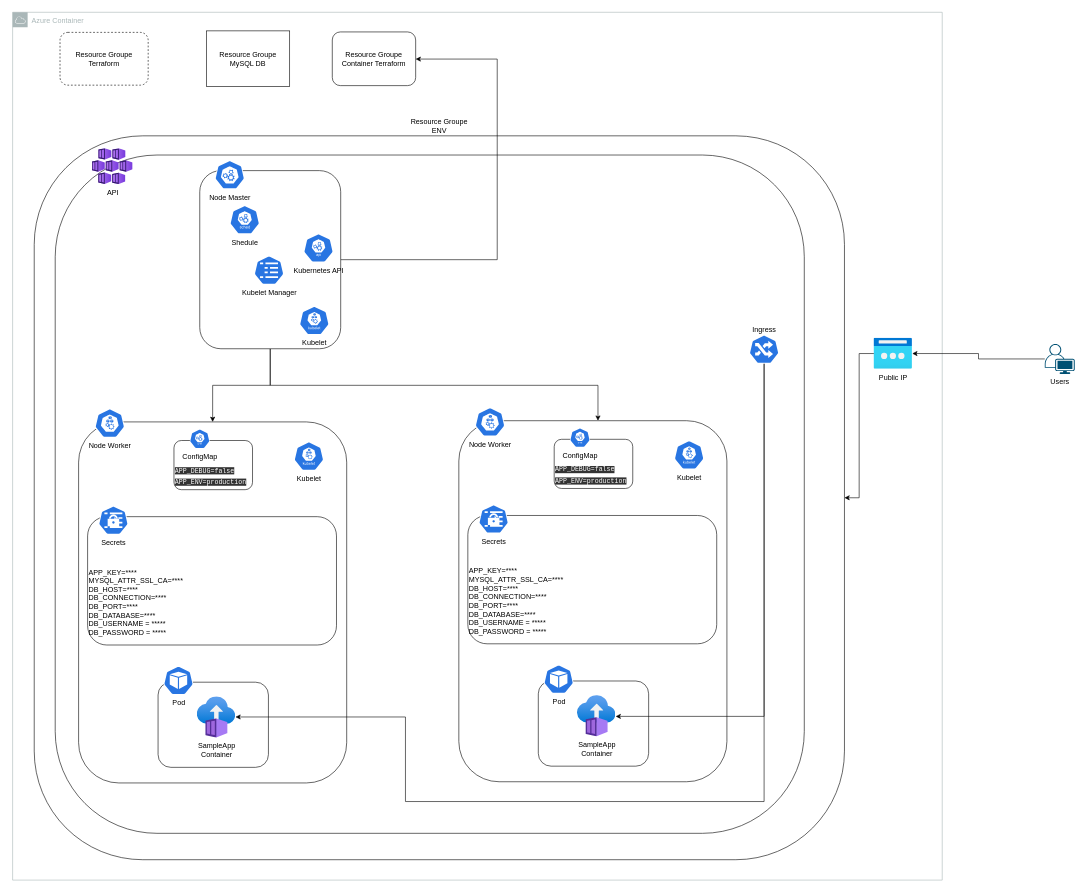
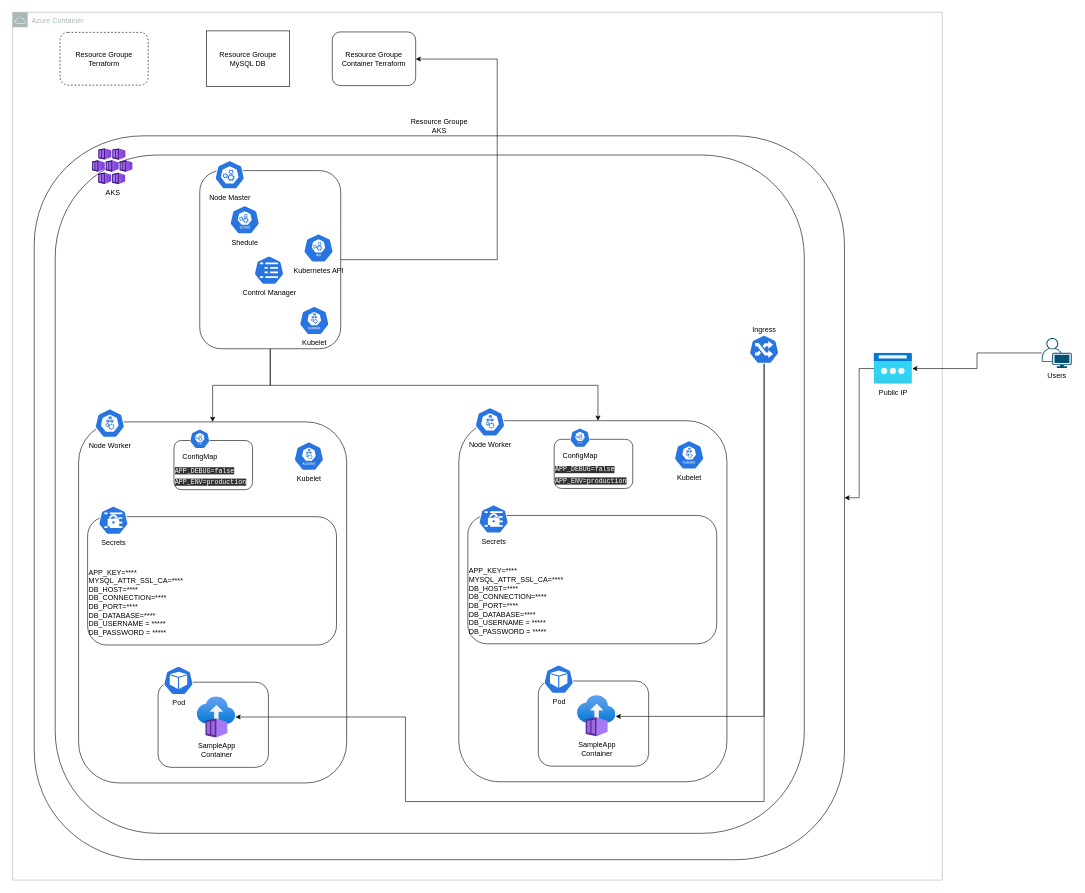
  <mxCell id="0" />
  <mxCell id="1" parent="0" />
  <mxCell id="2" value="Azure Container" style="sketch=0;outlineConnect=0;gradientColor=none;html=1;whiteSpace=wrap;fontSize=12;fontStyle=0;shape=mxgraph.aws4.group;grIcon=mxgraph.aws4.group_aws_cloud;strokeColor=#AAB7B8;fillColor=none;verticalAlign=top;align=left;spacingLeft=30;fontColor=#AAB7B8;dashed=0;" parent="1" vertex="1"><mxGeometry x="20" y="20" width="1550" height="1447" as="geometry" /></mxCell>
  <mxCell id="3" value="Resource Groupe&lt;br&gt;Terraform" style="rounded=1;whiteSpace=wrap;html=1;dashed=1;" parent="1" vertex="1"><mxGeometry x="99" y="53.5" width="147" height="88" as="geometry" /></mxCell>
  <mxCell id="4" value="Resource Groupe&lt;br&gt;MySQL DB" style="whiteSpace=wrap;html=1;rounded=0;" parent="1" vertex="1"><mxGeometry x="343" y="51" width="139" height="93" as="geometry" /></mxCell>
  <mxCell id="5" value="Resource Groupe&lt;br&gt;Container Terraform" style="rounded=1;whiteSpace=wrap;html=1;" parent="1" vertex="1"><mxGeometry x="553" y="52.75" width="139" height="89.5" as="geometry" /></mxCell>
- <mxCell id="6" value="Resource Groupe&lt;br&gt;ENV" style="rounded=1;whiteSpace=wrap;html=1;labelPosition=center;verticalLabelPosition=top;align=center;verticalAlign=bottom;" parent="1" vertex="1"><mxGeometry x="56" y="226" width="1351" height="1207" as="geometry" /></mxCell>
+ <mxCell id="6" value="Resource Groupe&lt;br&gt;AKS" style="rounded=1;whiteSpace=wrap;html=1;labelPosition=center;verticalLabelPosition=top;align=center;verticalAlign=bottom;" parent="1" vertex="1"><mxGeometry x="56" y="226" width="1351" height="1207" as="geometry" /></mxCell>
  <mxCell id="7" value="" style="rounded=1;whiteSpace=wrap;html=1;labelPosition=center;verticalLabelPosition=top;align=center;verticalAlign=bottom;" parent="1" vertex="1"><mxGeometry x="91" y="258" width="1249" height="1131" as="geometry" /></mxCell>
  <mxCell id="8" style="edgeStyle=orthogonalEdgeStyle;rounded=0;orthogonalLoop=1;jettySize=auto;html=1;" parent="1" source="11" target="20" edge="1"><mxGeometry relative="1" as="geometry" /></mxCell>
  <mxCell id="9" style="edgeStyle=orthogonalEdgeStyle;rounded=0;orthogonalLoop=1;jettySize=auto;html=1;" edge="1" parent="1" source="11" target="34"><mxGeometry relative="1" as="geometry"><Array as="points"><mxPoint x="450" y="642" /><mxPoint x="996" y="642" /></Array></mxGeometry></mxCell>
  <mxCell id="10" style="edgeStyle=orthogonalEdgeStyle;rounded=0;orthogonalLoop=1;jettySize=auto;html=1;" edge="1" parent="1" source="11" target="5"><mxGeometry relative="1" as="geometry"><Array as="points"><mxPoint x="828" y="433" /><mxPoint x="828" y="98" /></Array></mxGeometry></mxCell>
  <mxCell id="11" value="" style="rounded=1;whiteSpace=wrap;html=1;" parent="1" vertex="1"><mxGeometry x="332" y="284" width="235" height="297" as="geometry" /></mxCell>
  <mxCell id="12" value="Node Master" style="sketch=0;html=1;dashed=0;whitespace=wrap;fillColor=#2875E2;strokeColor=#ffffff;points=[[0.005,0.63,0],[0.1,0.2,0],[0.9,0.2,0],[0.5,0,0],[0.995,0.63,0],[0.72,0.99,0],[0.5,1,0],[0.28,0.99,0]];verticalLabelPosition=bottom;align=center;verticalAlign=top;shape=mxgraph.kubernetes.icon;prIcon=master" parent="1" vertex="1"><mxGeometry x="357" y="267" width="50" height="48" as="geometry" /></mxCell>
  <mxCell id="13" value="Kubernetes API" style="sketch=0;html=1;dashed=0;whitespace=wrap;fillColor=#2875E2;strokeColor=#ffffff;points=[[0.005,0.63,0],[0.1,0.2,0],[0.9,0.2,0],[0.5,0,0],[0.995,0.63,0],[0.72,0.99,0],[0.5,1,0],[0.28,0.99,0]];verticalLabelPosition=bottom;align=center;verticalAlign=top;shape=mxgraph.kubernetes.icon;prIcon=api" parent="1" vertex="1"><mxGeometry x="505" y="389" width="50" height="48" as="geometry" /></mxCell>
  <mxCell id="14" value="Kubelet" style="sketch=0;html=1;dashed=0;whitespace=wrap;fillColor=#2875E2;strokeColor=#ffffff;points=[[0.005,0.63,0],[0.1,0.2,0],[0.9,0.2,0],[0.5,0,0],[0.995,0.63,0],[0.72,0.99,0],[0.5,1,0],[0.28,0.99,0]];verticalLabelPosition=bottom;align=center;verticalAlign=top;shape=mxgraph.kubernetes.icon;prIcon=kubelet" parent="1" vertex="1"><mxGeometry x="498" y="510" width="50" height="48" as="geometry" /></mxCell>
- <mxCell id="15" value="API" style="image;aspect=fixed;html=1;points=[];align=center;fontSize=12;image=img/lib/azure2/compute/Kubernetes_Services.svg;" parent="1" vertex="1"><mxGeometry x="152.5" y="247" width="68" height="60" as="geometry" /></mxCell>
+ <mxCell id="15" value="AKS" style="image;aspect=fixed;html=1;points=[];align=center;fontSize=12;image=img/lib/azure2/compute/Kubernetes_Services.svg;" parent="1" vertex="1"><mxGeometry x="152.5" y="247" width="68" height="60" as="geometry" /></mxCell>
  <mxCell id="16" value="Shedule" style="sketch=0;html=1;dashed=0;whitespace=wrap;fillColor=#2875E2;strokeColor=#ffffff;points=[[0.005,0.63,0],[0.1,0.2,0],[0.9,0.2,0],[0.5,0,0],[0.995,0.63,0],[0.72,0.99,0],[0.5,1,0],[0.28,0.99,0]];verticalLabelPosition=bottom;align=center;verticalAlign=top;shape=mxgraph.kubernetes.icon;prIcon=sched" parent="1" vertex="1"><mxGeometry x="382" y="342" width="50" height="48" as="geometry" /></mxCell>
  <mxCell id="17" value="Ingress" style="sketch=0;html=1;dashed=0;whitespace=wrap;fillColor=#2875E2;strokeColor=#ffffff;points=[[0.005,0.63,0],[0.1,0.2,0],[0.9,0.2,0],[0.5,0,0],[0.995,0.63,0],[0.72,0.99,0],[0.5,1,0],[0.28,0.99,0]];verticalLabelPosition=top;align=center;verticalAlign=bottom;shape=mxgraph.kubernetes.icon;prIcon=ing;labelPosition=center;" parent="1" vertex="1"><mxGeometry x="1248" y="558" width="50" height="48" as="geometry" /></mxCell>
- <mxCell id="18" value="Kubelet Manager" style="sketch=0;html=1;dashed=0;whitespace=wrap;fillColor=#2875E2;strokeColor=#ffffff;points=[[0.005,0.63,0],[0.1,0.2,0],[0.9,0.2,0],[0.5,0,0],[0.995,0.63,0],[0.72,0.99,0],[0.5,1,0],[0.28,0.99,0]];verticalLabelPosition=bottom;align=center;verticalAlign=top;shape=mxgraph.kubernetes.icon;prIcon=cm" parent="1" vertex="1"><mxGeometry x="422.5" y="426" width="50" height="48" as="geometry" /></mxCell>
+ <mxCell id="18" value="Control Manager" style="sketch=0;html=1;dashed=0;whitespace=wrap;fillColor=#2875E2;strokeColor=#ffffff;points=[[0.005,0.63,0],[0.1,0.2,0],[0.9,0.2,0],[0.5,0,0],[0.995,0.63,0],[0.72,0.99,0],[0.5,1,0],[0.28,0.99,0]];verticalLabelPosition=bottom;align=center;verticalAlign=top;shape=mxgraph.kubernetes.icon;prIcon=cm" parent="1" vertex="1"><mxGeometry x="422.5" y="426" width="50" height="48" as="geometry" /></mxCell>
  <mxCell id="19" style="edgeStyle=orthogonalEdgeStyle;rounded=0;orthogonalLoop=1;jettySize=auto;html=1;exitX=0.5;exitY=1;exitDx=0;exitDy=0;exitPerimeter=0;" parent="1" source="14" target="14" edge="1"><mxGeometry relative="1" as="geometry" /></mxCell>
  <mxCell id="20" value="" style="rounded=1;whiteSpace=wrap;html=1;" parent="1" vertex="1"><mxGeometry x="130" y="703" width="447" height="602" as="geometry" /></mxCell>
  <mxCell id="21" value="Node Worker" style="sketch=0;html=1;dashed=0;whitespace=wrap;fillColor=#2875E2;strokeColor=#ffffff;points=[[0.005,0.63,0],[0.1,0.2,0],[0.9,0.2,0],[0.5,0,0],[0.995,0.63,0],[0.72,0.99,0],[0.5,1,0],[0.28,0.99,0]];verticalLabelPosition=bottom;align=center;verticalAlign=top;shape=mxgraph.kubernetes.icon;prIcon=node" parent="1" vertex="1"><mxGeometry x="157" y="681" width="50" height="48" as="geometry" /></mxCell>
  <mxCell id="22" value="" style="rounded=1;whiteSpace=wrap;html=1;" parent="1" vertex="1"><mxGeometry x="262.5" y="1137" width="184" height="142" as="geometry" /></mxCell>
  <mxCell id="23" value="SampleApp&lt;br&gt;Container" style="image;aspect=fixed;html=1;points=[];align=center;fontSize=12;image=img/lib/azure2/containers/Container_Instances.svg;" parent="1" vertex="1"><mxGeometry x="327.5" y="1161" width="64" height="69" as="geometry" /></mxCell>
  <mxCell id="24" value="Pod" style="sketch=0;html=1;dashed=0;whitespace=wrap;fillColor=#2875E2;strokeColor=#ffffff;points=[[0.005,0.63,0],[0.1,0.2,0],[0.9,0.2,0],[0.5,0,0],[0.995,0.63,0],[0.72,0.99,0],[0.5,1,0],[0.28,0.99,0]];verticalLabelPosition=bottom;align=center;verticalAlign=top;shape=mxgraph.kubernetes.icon;prIcon=pod" parent="1" vertex="1"><mxGeometry x="271.5" y="1110" width="50" height="48" as="geometry" /></mxCell>
  <mxCell id="25" value="Kubelet" style="sketch=0;html=1;dashed=0;whitespace=wrap;fillColor=#2875E2;strokeColor=#ffffff;points=[[0.005,0.63,0],[0.1,0.2,0],[0.9,0.2,0],[0.5,0,0],[0.995,0.63,0],[0.72,0.99,0],[0.5,1,0],[0.28,0.99,0]];verticalLabelPosition=bottom;align=center;verticalAlign=top;shape=mxgraph.kubernetes.icon;prIcon=kubelet" parent="1" vertex="1"><mxGeometry x="489" y="736" width="50" height="48" as="geometry" /></mxCell>
  <mxCell id="26" value="&lt;br&gt;&lt;br&gt;&lt;br&gt;&lt;br&gt;&lt;br&gt;APP_KEY=****&lt;br&gt;MYSQL_ATTR_SSL_CA=****&lt;br&gt;&lt;div style=&quot;&quot;&gt;DB_HOST=****&lt;/div&gt;&lt;div style=&quot;&quot;&gt;DB_CONNECTION=****&lt;/div&gt;&lt;div style=&quot;&quot;&gt;DB_PORT=****&lt;br&gt;&lt;/div&gt;&lt;div style=&quot;&quot;&gt;DB_DATABASE=****&lt;/div&gt;DB_USERNAME = *****&lt;br&gt;DB_PASSWORD = *****" style="rounded=1;whiteSpace=wrap;html=1;align=left;" parent="1" vertex="1"><mxGeometry x="145" y="861" width="415" height="214" as="geometry" /></mxCell>
  <mxCell id="27" value="Secrets" style="sketch=0;html=1;dashed=0;whitespace=wrap;fillColor=#2875E2;strokeColor=#ffffff;points=[[0.005,0.63,0],[0.1,0.2,0],[0.9,0.2,0],[0.5,0,0],[0.995,0.63,0],[0.72,0.99,0],[0.5,1,0],[0.28,0.99,0]];verticalLabelPosition=bottom;align=center;verticalAlign=top;shape=mxgraph.kubernetes.icon;prIcon=secret" parent="1" vertex="1"><mxGeometry x="163" y="843" width="50" height="48" as="geometry" /></mxCell>
- <mxCell id="28" value="Public IP" style="image;aspect=fixed;html=1;points=[];align=center;fontSize=12;image=img/lib/azure2/networking/Public_IP_Addresses_Classic.svg;" parent="1" vertex="1"><mxGeometry x="1456" y="563" width="64" height="52" as="geometry" /></mxCell>
+ <mxCell id="28" value="Public IP" style="image;aspect=fixed;html=1;points=[];align=center;fontSize=12;image=img/lib/azure2/networking/Public_IP_Addresses_Classic.svg;" parent="1" vertex="1"><mxGeometry x="1456" y="588" width="64" height="52" as="geometry" /></mxCell>
  <mxCell id="29" style="edgeStyle=orthogonalEdgeStyle;rounded=0;orthogonalLoop=1;jettySize=auto;html=1;" parent="1" source="28" target="6" edge="1"><mxGeometry relative="1" as="geometry" /></mxCell>
  <mxCell id="30" style="edgeStyle=orthogonalEdgeStyle;rounded=0;orthogonalLoop=1;jettySize=auto;html=1;" parent="1" source="31" target="28" edge="1"><mxGeometry relative="1" as="geometry" /></mxCell>
- <mxCell id="31" value="Users" style="points=[[0.35,0,0],[0.98,0.51,0],[1,0.71,0],[0.67,1,0],[0,0.795,0],[0,0.65,0]];verticalLabelPosition=bottom;sketch=0;html=1;verticalAlign=top;aspect=fixed;align=center;pointerEvents=1;shape=mxgraph.cisco19.user;fillColor=#005073;strokeColor=none;" parent="1" vertex="1"><mxGeometry x="1741" y="573" width="50" height="50" as="geometry" /></mxCell>
+ <mxCell id="31" value="Users" style="points=[[0.35,0,0],[0.98,0.51,0],[1,0.71,0],[0.67,1,0],[0,0.795,0],[0,0.65,0]];verticalLabelPosition=bottom;sketch=0;html=1;verticalAlign=top;aspect=fixed;align=center;pointerEvents=1;shape=mxgraph.cisco19.user;fillColor=#005073;strokeColor=none;" parent="1" vertex="1"><mxGeometry x="1736" y="563" width="50" height="50" as="geometry" /></mxCell>
  <mxCell id="32" value="&lt;div style=&quot;font-family: Consolas, &amp;quot;Courier New&amp;quot;, monospace; line-height: 19px; font-size: 11px;&quot;&gt;&lt;div style=&quot;&quot;&gt;&lt;br&gt;&lt;/div&gt;&lt;div style=&quot;&quot;&gt;&lt;span style=&quot;background-color: rgb(51, 51, 51);&quot;&gt;&lt;font style=&quot;font-size: 11px;&quot; color=&quot;#ffffff&quot;&gt;&lt;br&gt;&lt;/font&gt;&lt;/span&gt;&lt;/div&gt;&lt;div style=&quot;&quot;&gt;&lt;span style=&quot;background-color: rgb(51, 51, 51);&quot;&gt;&lt;font style=&quot;font-size: 11px;&quot; color=&quot;#ffffff&quot;&gt;&lt;br&gt;&lt;/font&gt;&lt;/span&gt;&lt;/div&gt;&lt;div style=&quot;&quot;&gt;&lt;span style=&quot;background-color: rgb(51, 51, 51);&quot;&gt;&lt;font style=&quot;font-size: 11px;&quot; color=&quot;#ffffff&quot;&gt;APP_DEBUG=false&lt;/font&gt;&lt;/span&gt;&lt;/div&gt;&lt;div style=&quot;&quot;&gt;&lt;span style=&quot;background-color: rgb(51, 51, 51);&quot;&gt;&lt;font style=&quot;font-size: 11px;&quot; color=&quot;#ffffff&quot;&gt;APP_ENV=production&lt;/font&gt;&lt;/span&gt;&lt;/div&gt;&lt;div style=&quot;&quot;&gt;&lt;br&gt;&lt;/div&gt;&lt;/div&gt;" style="rounded=1;whiteSpace=wrap;html=1;align=left;" parent="1" vertex="1"><mxGeometry x="289" y="734" width="131" height="82" as="geometry" /></mxCell>
  <mxCell id="33" value="ConfigMap" style="sketch=0;html=1;dashed=0;whitespace=wrap;fillColor=#2875E2;strokeColor=#ffffff;points=[[0.005,0.63,0],[0.1,0.2,0],[0.9,0.2,0],[0.5,0,0],[0.995,0.63,0],[0.72,0.99,0],[0.5,1,0],[0.28,0.99,0]];verticalLabelPosition=bottom;align=center;verticalAlign=top;shape=mxgraph.kubernetes.icon;prIcon=c_m" parent="1" vertex="1"><mxGeometry x="307" y="715" width="50" height="32.395" as="geometry" /></mxCell>
  <mxCell id="34" value="" style="rounded=1;whiteSpace=wrap;html=1;" vertex="1" parent="1"><mxGeometry x="764" y="701" width="447" height="602" as="geometry" /></mxCell>
  <mxCell id="35" value="Node Worker" style="sketch=0;html=1;dashed=0;whitespace=wrap;fillColor=#2875E2;strokeColor=#ffffff;points=[[0.005,0.63,0],[0.1,0.2,0],[0.9,0.2,0],[0.5,0,0],[0.995,0.63,0],[0.72,0.99,0],[0.5,1,0],[0.28,0.99,0]];verticalLabelPosition=bottom;align=center;verticalAlign=top;shape=mxgraph.kubernetes.icon;prIcon=node" vertex="1" parent="1"><mxGeometry x="791" y="679" width="50" height="48" as="geometry" /></mxCell>
  <mxCell id="36" value="" style="rounded=1;whiteSpace=wrap;html=1;" vertex="1" parent="1"><mxGeometry x="896.5" y="1135" width="184" height="142" as="geometry" /></mxCell>
  <mxCell id="37" value="SampleApp&lt;br&gt;Container" style="image;aspect=fixed;html=1;points=[];align=center;fontSize=12;image=img/lib/azure2/containers/Container_Instances.svg;" vertex="1" parent="1"><mxGeometry x="961.5" y="1159" width="64" height="69" as="geometry" /></mxCell>
  <mxCell id="38" value="Pod" style="sketch=0;html=1;dashed=0;whitespace=wrap;fillColor=#2875E2;strokeColor=#ffffff;points=[[0.005,0.63,0],[0.1,0.2,0],[0.9,0.2,0],[0.5,0,0],[0.995,0.63,0],[0.72,0.99,0],[0.5,1,0],[0.28,0.99,0]];verticalLabelPosition=bottom;align=center;verticalAlign=top;shape=mxgraph.kubernetes.icon;prIcon=pod" vertex="1" parent="1"><mxGeometry x="905.5" y="1108" width="50" height="48" as="geometry" /></mxCell>
  <mxCell id="39" value="Kubelet" style="sketch=0;html=1;dashed=0;whitespace=wrap;fillColor=#2875E2;strokeColor=#ffffff;points=[[0.005,0.63,0],[0.1,0.2,0],[0.9,0.2,0],[0.5,0,0],[0.995,0.63,0],[0.72,0.99,0],[0.5,1,0],[0.28,0.99,0]];verticalLabelPosition=bottom;align=center;verticalAlign=top;shape=mxgraph.kubernetes.icon;prIcon=kubelet" vertex="1" parent="1"><mxGeometry x="1123" y="734" width="50" height="48" as="geometry" /></mxCell>
  <mxCell id="40" value="&lt;br&gt;&lt;br&gt;&lt;br&gt;&lt;br&gt;&lt;br&gt;APP_KEY=****&lt;br&gt;MYSQL_ATTR_SSL_CA=****&lt;br&gt;&lt;div style=&quot;&quot;&gt;DB_HOST=****&lt;/div&gt;&lt;div style=&quot;&quot;&gt;DB_CONNECTION=****&lt;/div&gt;&lt;div style=&quot;&quot;&gt;DB_PORT=****&lt;br&gt;&lt;/div&gt;&lt;div style=&quot;&quot;&gt;DB_DATABASE=****&lt;/div&gt;DB_USERNAME = *****&lt;br&gt;DB_PASSWORD = *****" style="rounded=1;whiteSpace=wrap;html=1;align=left;" vertex="1" parent="1"><mxGeometry x="779" y="859" width="415" height="214" as="geometry" /></mxCell>
  <mxCell id="41" value="Secrets" style="sketch=0;html=1;dashed=0;whitespace=wrap;fillColor=#2875E2;strokeColor=#ffffff;points=[[0.005,0.63,0],[0.1,0.2,0],[0.9,0.2,0],[0.5,0,0],[0.995,0.63,0],[0.72,0.99,0],[0.5,1,0],[0.28,0.99,0]];verticalLabelPosition=bottom;align=center;verticalAlign=top;shape=mxgraph.kubernetes.icon;prIcon=secret" vertex="1" parent="1"><mxGeometry x="797" y="841" width="50" height="48" as="geometry" /></mxCell>
  <mxCell id="42" value="&lt;div style=&quot;font-family: Consolas, &amp;quot;Courier New&amp;quot;, monospace; line-height: 19px; font-size: 11px;&quot;&gt;&lt;div style=&quot;&quot;&gt;&lt;br&gt;&lt;/div&gt;&lt;div style=&quot;&quot;&gt;&lt;span style=&quot;background-color: rgb(51, 51, 51);&quot;&gt;&lt;font style=&quot;font-size: 11px;&quot; color=&quot;#ffffff&quot;&gt;&lt;br&gt;&lt;/font&gt;&lt;/span&gt;&lt;/div&gt;&lt;div style=&quot;&quot;&gt;&lt;span style=&quot;background-color: rgb(51, 51, 51);&quot;&gt;&lt;font style=&quot;font-size: 11px;&quot; color=&quot;#ffffff&quot;&gt;&lt;br&gt;&lt;/font&gt;&lt;/span&gt;&lt;/div&gt;&lt;div style=&quot;&quot;&gt;&lt;span style=&quot;background-color: rgb(51, 51, 51);&quot;&gt;&lt;font style=&quot;font-size: 11px;&quot; color=&quot;#ffffff&quot;&gt;APP_DEBUG=false&lt;/font&gt;&lt;/span&gt;&lt;/div&gt;&lt;div style=&quot;&quot;&gt;&lt;span style=&quot;background-color: rgb(51, 51, 51);&quot;&gt;&lt;font style=&quot;font-size: 11px;&quot; color=&quot;#ffffff&quot;&gt;APP_ENV=production&lt;/font&gt;&lt;/span&gt;&lt;/div&gt;&lt;div style=&quot;&quot;&gt;&lt;br&gt;&lt;/div&gt;&lt;/div&gt;" style="rounded=1;whiteSpace=wrap;html=1;align=left;" vertex="1" parent="1"><mxGeometry x="923" y="732" width="131" height="82" as="geometry" /></mxCell>
  <mxCell id="43" value="ConfigMap" style="sketch=0;html=1;dashed=0;whitespace=wrap;fillColor=#2875E2;strokeColor=#ffffff;points=[[0.005,0.63,0],[0.1,0.2,0],[0.9,0.2,0],[0.5,0,0],[0.995,0.63,0],[0.72,0.99,0],[0.5,1,0],[0.28,0.99,0]];verticalLabelPosition=bottom;align=center;verticalAlign=top;shape=mxgraph.kubernetes.icon;prIcon=c_m" vertex="1" parent="1"><mxGeometry x="941" y="713" width="50" height="32.395" as="geometry" /></mxCell>
  <mxCell id="44" style="edgeStyle=orthogonalEdgeStyle;rounded=0;orthogonalLoop=1;jettySize=auto;html=1;" edge="1" parent="1" source="17" target="37"><mxGeometry relative="1" as="geometry"><Array as="points"><mxPoint x="1273" y="1194" /></Array></mxGeometry></mxCell>
  <mxCell id="45" style="edgeStyle=orthogonalEdgeStyle;rounded=0;orthogonalLoop=1;jettySize=auto;html=1;" edge="1" parent="1" source="17" target="23"><mxGeometry relative="1" as="geometry"><Array as="points"><mxPoint x="1273" y="1336" /><mxPoint x="675" y="1336" /><mxPoint x="675" y="1195" /></Array></mxGeometry></mxCell>
